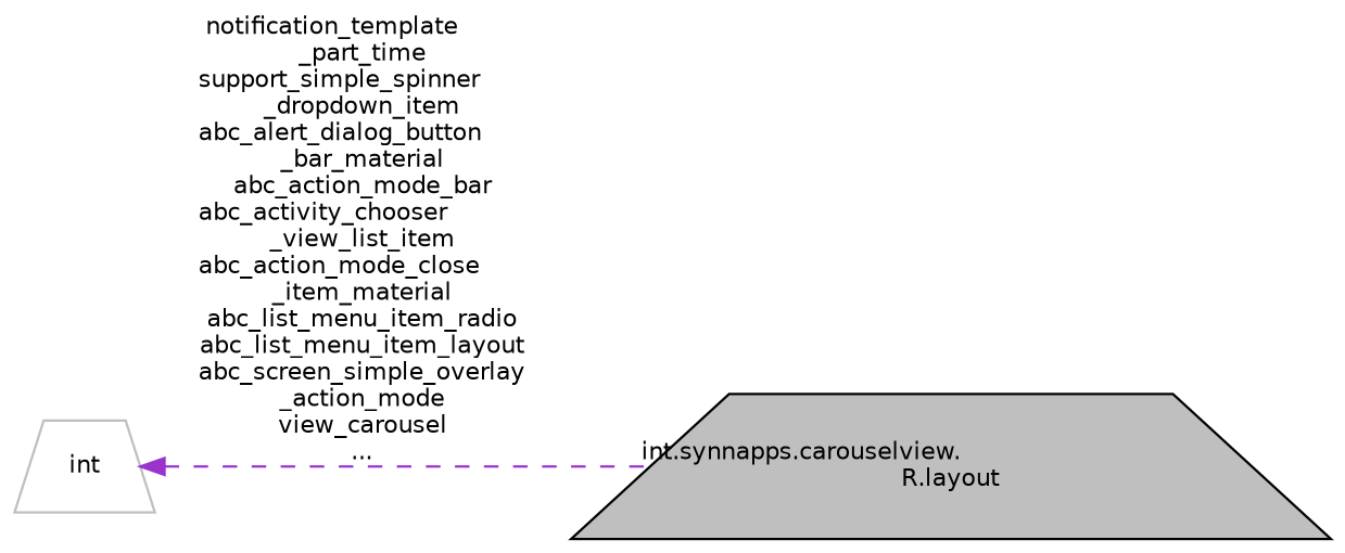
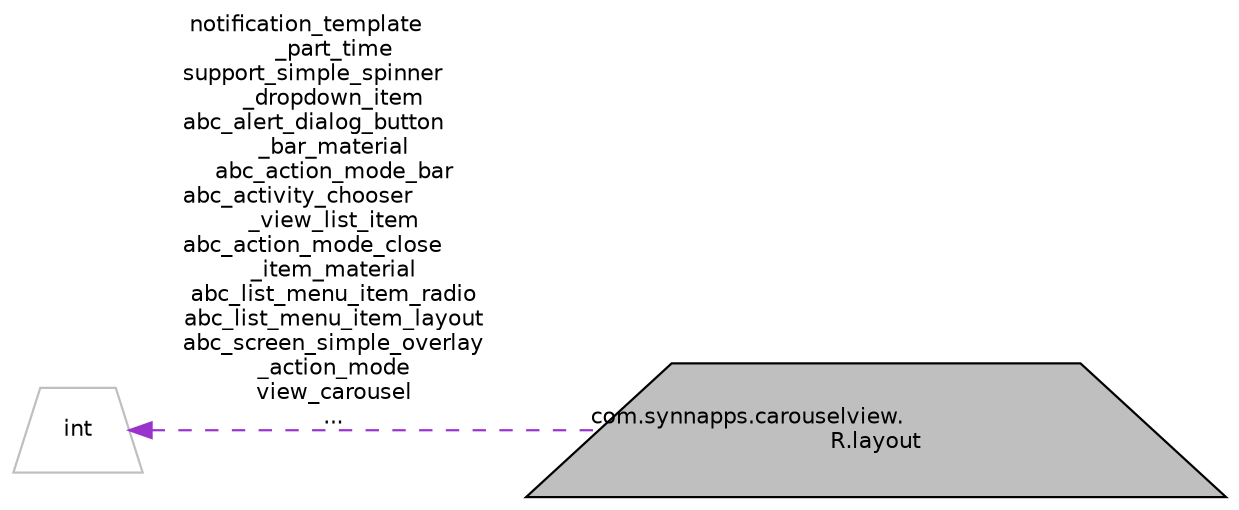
  digraph {
    rankdir=LR
    node [fontname=Helvetica fontsize=10 shape=trapezium style=filled]
-   n1 [color=black fillcolor=grey75 fontcolor=black height=0.2 label="int.synnapps.carouselview.\lR.layout" width=0.4]
+   n1 [color=black fillcolor=grey75 fontcolor=black height=0.2 label="com.synnapps.carouselview.\lR.layout" width=0.4]
    n2 [color=grey75 fillcolor=white height=0.2 label=int width=0.4]
    n2 -> n1 [color=darkorchid3 dir=back fontname=Helvetica fontsize=10 label=" notification_template\l_part_time\nsupport_simple_spinner\l_dropdown_item\nabc_alert_dialog_button\l_bar_material\nabc_action_mode_bar\nabc_activity_chooser\l_view_list_item\nabc_action_mode_close\l_item_material\nabc_list_menu_item_radio\nabc_list_menu_item_layout\nabc_screen_simple_overlay\l_action_mode\nview_carousel\n..." labelfontname=Helvetica labelfontsize=10 style=dashed]
  }
